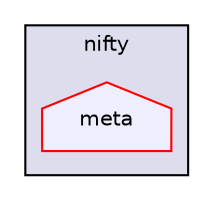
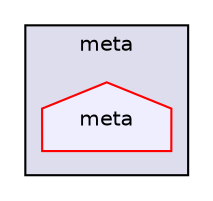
  digraph {
    compound=true
    rankdir=LR
    n1 [fillcolor="#eeeeff" fontname=Helvetica fontsize=10 label=meta pencolor=black shape=house style=filled color=red]
    subgraph cluster_1 {
      bgcolor="#ddddee"
      fontname=Helvetica
      fontsize=10
-     label=nifty
+     label=meta
      pencolor=black
      n1
    }
  }
